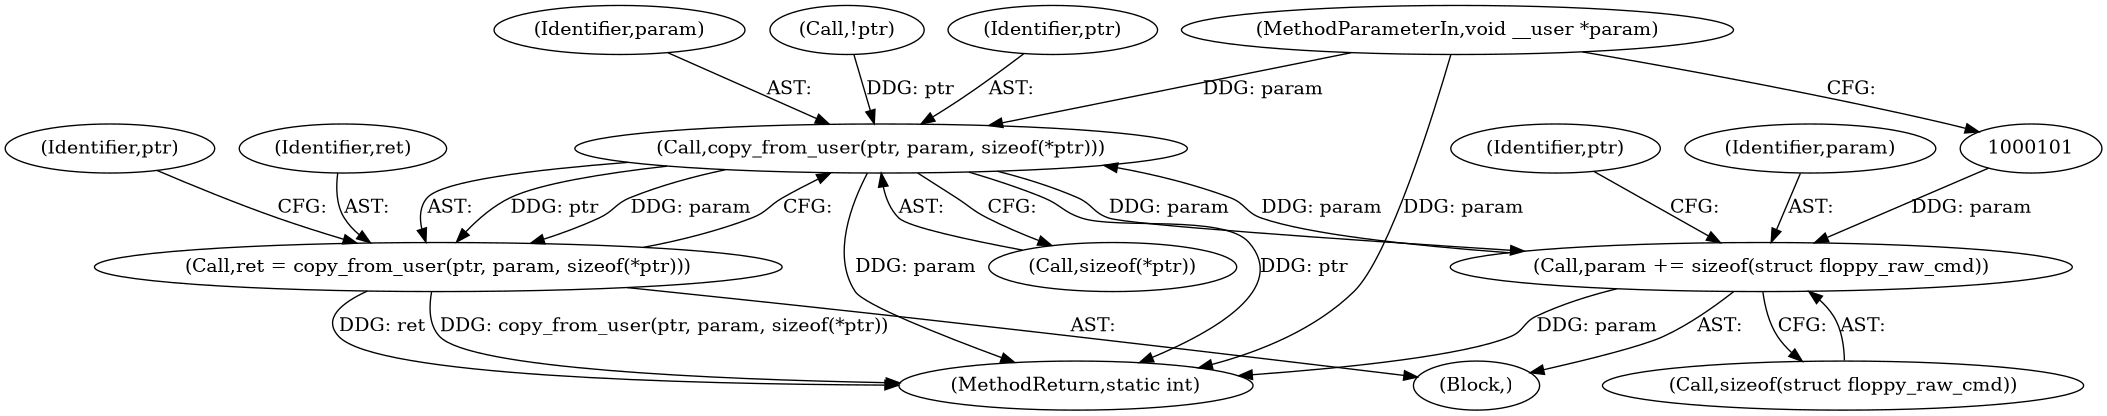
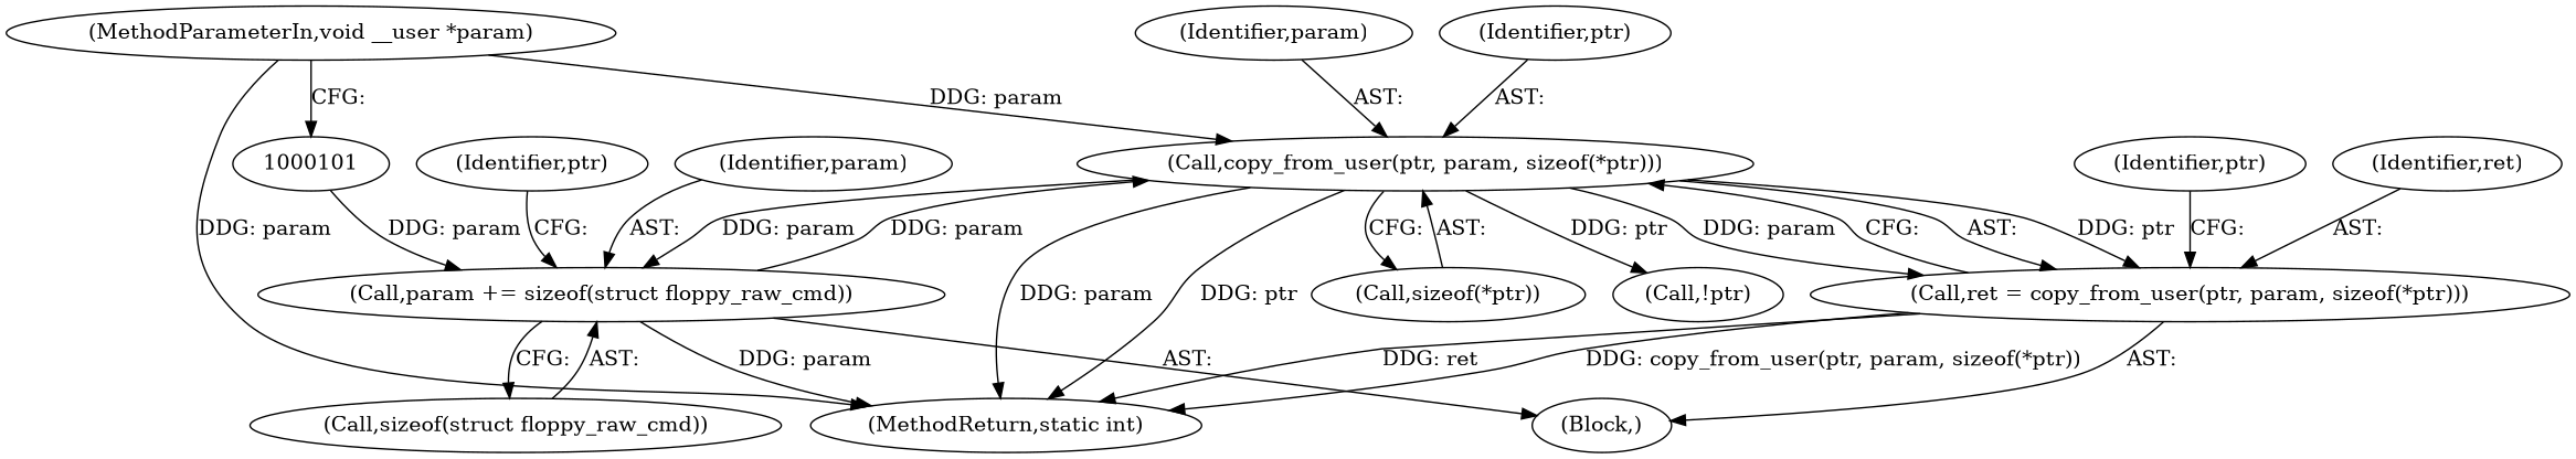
  digraph {
    n1 [label="(MethodParameterIn,void __user *param)"]
    n2 [label="(Call,copy_from_user(ptr, param, sizeof(*ptr)))"]
    n3 [label="(MethodReturn,static int)"]
    1000101
    n5 [label="(Call,param += sizeof(struct floppy_raw_cmd))"]
    n6 [label="(Call,ret = copy_from_user(ptr, param, sizeof(*ptr)))"]
    n7 [label="(Call,sizeof(*ptr))"]
    n8 [label="(Block,)"]
    n9 [label="(Call,sizeof(struct floppy_raw_cmd))"]
    n10 [label="(Identifier,param)"]
    n11 [label="(Identifier,ptr)"]
    n12 [label="(Identifier,ptr)"]
    n13 [label="(Identifier,param)"]
    n14 [label="(Call,!ptr)"]
    n15 [label="(Identifier,ret)"]
    n16 [label="(Identifier,ptr)"]
    n1 -> n2 [label="DDG: param"]
    n1 -> n3 [label="DDG: param"]
    n1 -> 1000101 [label="CFG: "]
    n2 -> n3 [label="DDG: param"]
    n2 -> n3 [label="DDG: ptr"]
    n2 -> n5 [label="DDG: param"]
    n2 -> n6 [label="AST: "]
    n2 -> n6 [label="DDG: ptr"]
    n2 -> n6 [label="DDG: param"]
    n2 -> n7 [label="CFG: "]
    1000101 -> n5 [label="DDG: param"]
    n5 -> n2 [label="DDG: param"]
    n5 -> n3 [label="DDG: param"]
    n5 -> n8 [label="AST: "]
    n5 -> n9 [label="CFG: "]
    n6 -> n2 [label="CFG: "]
    n6 -> n3 [label="DDG: copy_from_user(ptr, param, sizeof(*ptr))"]
    n6 -> n3 [label="DDG: ret"]
    n6 -> n8 [label="AST: "]
    n7 -> n2 [label="AST: "]
    n9 -> n5 [label="AST: "]
    n10 -> n2 [label="AST: "]
    n11 -> n5 [label="CFG: "]
    n12 -> n6 [label="CFG: "]
    n13 -> n5 [label="AST: "]
-   n14 -> n2 [label="DDG: ptr"]
+   n2 -> n14 [label="DDG: ptr"]
    n15 -> n6 [label="AST: "]
    n16 -> n2 [label="AST: "]
  }
